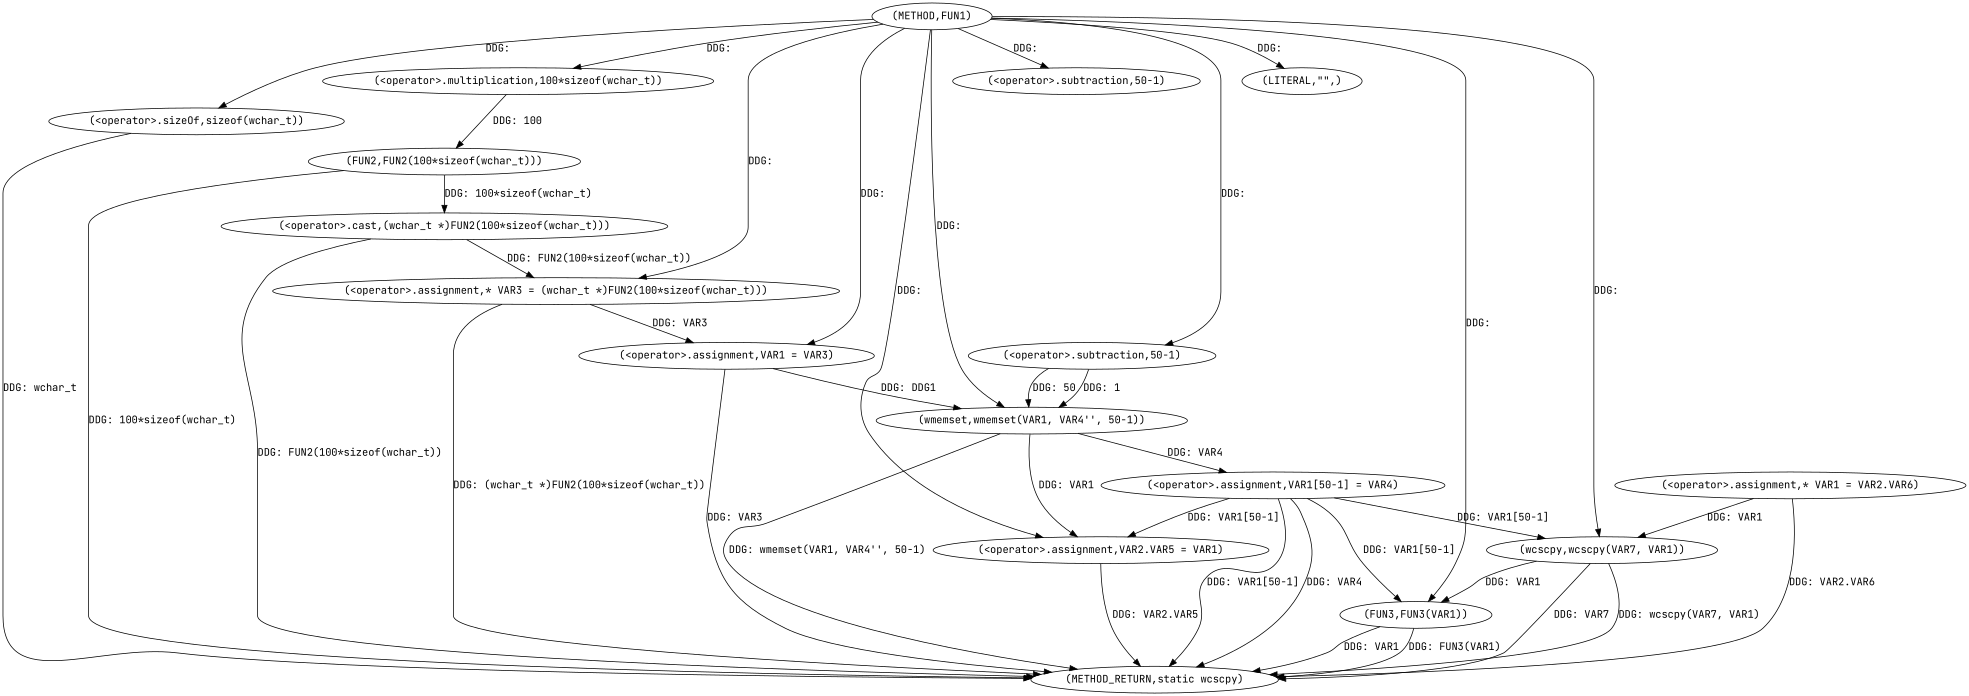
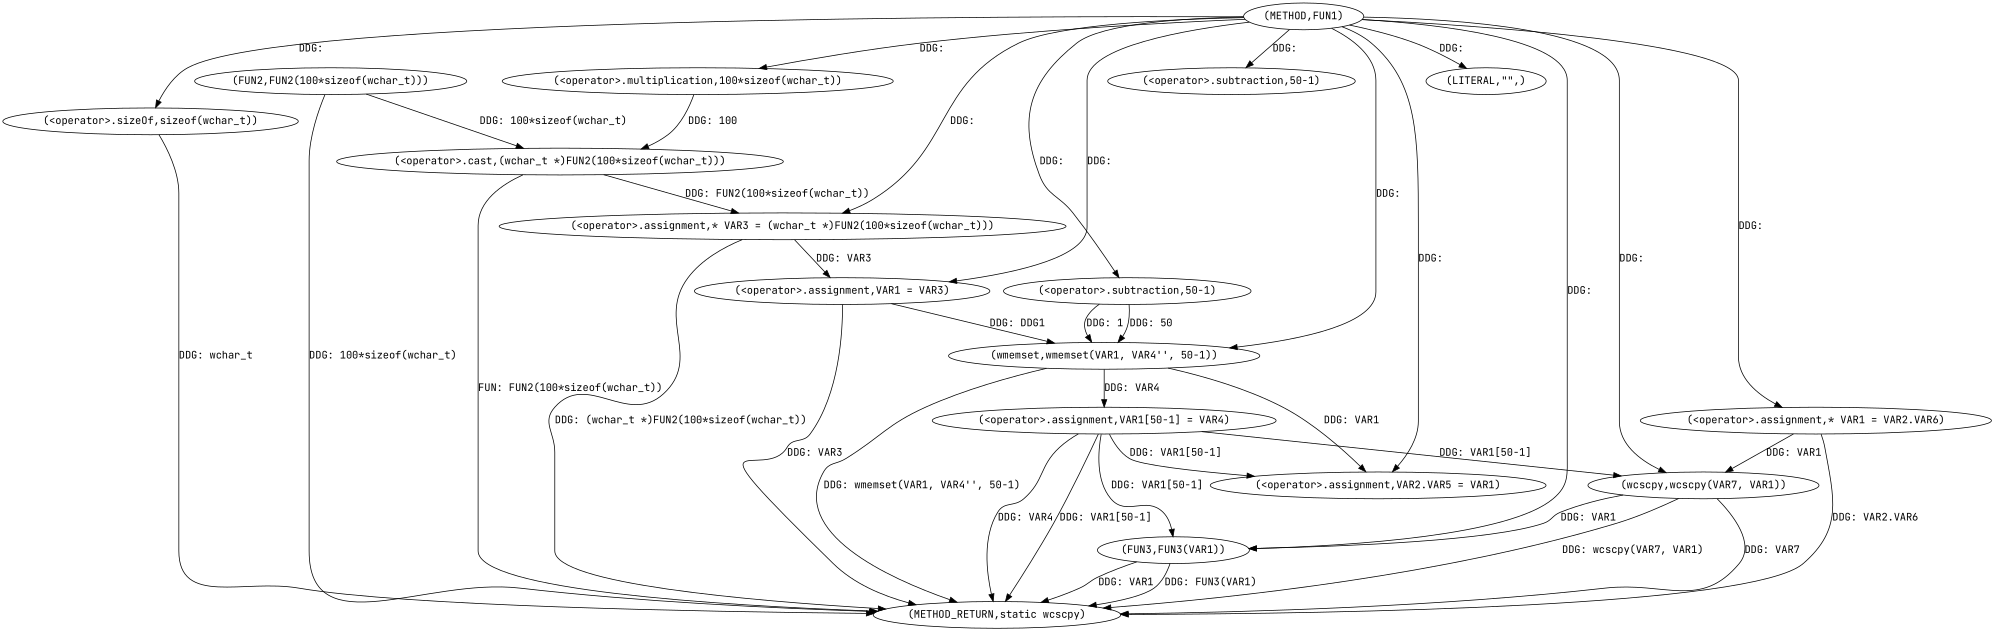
  digraph {
    fontname="JetBrains Mono"
    node [fontname="JetBrains Mono"]
    edge [fontname="JetBrains Mono"]
    n1 [label="(METHOD,FUN1)"]
    n2 [label="(<operator>.assignment,* VAR3 = (wchar_t *)FUN2(100*sizeof(wchar_t)))"]
    n3 [label="(<operator>.multiplication,100*sizeof(wchar_t))"]
    n4 [label="(<operator>.sizeOf,sizeof(wchar_t))"]
    n5 [label="(<operator>.assignment,VAR1 = VAR3)"]
    n6 [label="(wmemset,wmemset(VAR1, VAR4'', 50-1))"]
    n7 [label="(<operator>.subtraction,50-1)"]
    n8 [label="(<operator>.subtraction,50-1)"]
    n9 [label="(<operator>.assignment,VAR2.VAR5 = VAR1)"]
    n10 [label="(<operator>.assignment,* VAR1 = VAR2.VAR6)"]
    n11 [label="(LITERAL,\"\",)"]
    n12 [label="(wcscpy,wcscpy(VAR7, VAR1))"]
    n13 [label="(FUN3,FUN3(VAR1))"]
    n14 [label="(METHOD_RETURN,static wcscpy)"]
    n15 [label="(FUN2,FUN2(100*sizeof(wchar_t)))"]
    n16 [label="(<operator>.assignment,VAR1[50-1] = VAR4)"]
    n17 [label="(<operator>.cast,(wchar_t *)FUN2(100*sizeof(wchar_t)))"]
    n1 -> n2 [label="DDG: "]
    n1 -> n3 [label="DDG: "]
    n1 -> n4 [label="DDG: "]
    n1 -> n5 [label="DDG: "]
    n1 -> n6 [label="DDG: "]
    n1 -> n7 [label="DDG: "]
    n1 -> n8 [label="DDG: "]
    n1 -> n9 [label="DDG: "]
+   n1 -> n10 [label="DDG: "]
    n1 -> n11 [label="DDG: "]
    n1 -> n12 [label="DDG: "]
    n1 -> n13 [label="DDG: "]
    n2 -> n5 [label="DDG: VAR3"]
    n2 -> n14 [label="DDG: (wchar_t *)FUN2(100*sizeof(wchar_t))"]
-   n3 -> n15 [label="DDG: 100"]
+   n3 -> n17 [label="DDG: 100"]
    n4 -> n14 [label="DDG: wchar_t"]
    n5 -> n6 [label="DDG: DDG1"]
    n5 -> n14 [label="DDG: VAR3"]
    n6 -> n9 [label="DDG: VAR1"]
    n6 -> n14 [label="DDG: wmemset(VAR1, VAR4'', 50-1)"]
    n6 -> n16 [label="DDG: VAR4"]
    n7 -> n6 [label="DDG: 50"]
    n7 -> n6 [label="DDG: 1"]
-   n9 -> n14 [label="DDG: VAR2.VAR5"]
    n10 -> n12 [label="DDG: VAR1"]
    n10 -> n14 [label="DDG: VAR2.VAR6"]
    n12 -> n13 [label="DDG: VAR1"]
    n12 -> n14 [label="DDG: VAR7"]
    n12 -> n14 [label="DDG: wcscpy(VAR7, VAR1)"]
    n13 -> n14 [label="DDG: VAR1"]
    n13 -> n14 [label="DDG: FUN3(VAR1)"]
    n15 -> n14 [label="DDG: 100*sizeof(wchar_t)"]
    n15 -> n17 [label="DDG: 100*sizeof(wchar_t)"]
    n16 -> n9 [label="DDG: VAR1[50-1]"]
    n16 -> n12 [label="DDG: VAR1[50-1]"]
    n16 -> n13 [label="DDG: VAR1[50-1]"]
    n16 -> n14 [label="DDG: VAR4"]
    n16 -> n14 [label="DDG: VAR1[50-1]"]
    n17 -> n2 [label="DDG: FUN2(100*sizeof(wchar_t))"]
-   n17 -> n14 [label="DDG: FUN2(100*sizeof(wchar_t))"]
+   n17 -> n14 [label="FUN: FUN2(100*sizeof(wchar_t))"]
  }
